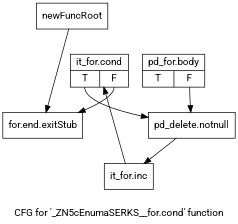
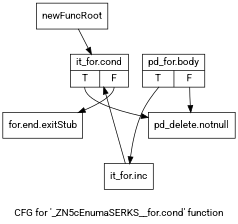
  digraph {
    fontname=Roboto
    label="CFG for '_ZN5cEnumaSERKS__for.cond' function"
    node [fontname=Roboto shape=record]
    edge [fontname=Roboto]
    n1 [label="{newFuncRoot}"]
    n2 [label="{it_for.cond|{<s0>T|<s1>F}}"]
    n3 [label="{for.end.exitStub}"]
    n4 [label="{pd_delete.notnull}"]
    n5 [label="{pd_for.body|{<s0>T|<s1>F}}"]
    n6 [label="{it_for.inc}"]
-   n1 -> n3
+   n1 -> n2
    n2 -> n3 [tailport=s1]
    n2 -> n4 [tailport=s0]
-   n4 -> n6
+   n5 -> n6
    n5 -> n4 [tailport=s1]
    n6 -> n2
  }
